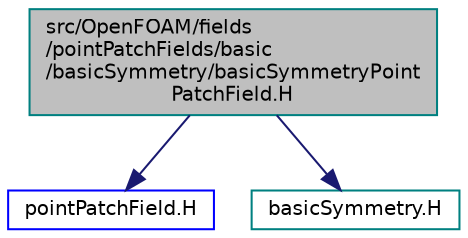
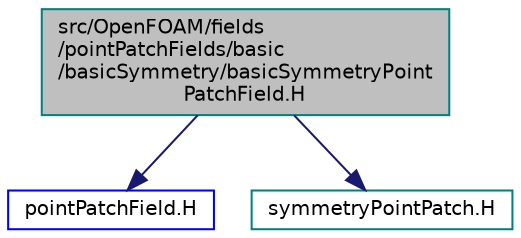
  digraph {
    node [color=teal fontname=Helvetica fontsize=10 shape=record]
    edge [color=midnightblue fontname=Helvetica fontsize=10 labelfontname=Helvetica labelfontsize=10 style=solid]
    n1 [fillcolor=grey75 fontcolor=black height=0.2 label="src/OpenFOAM/fields\l/pointPatchFields/basic\l/basicSymmetry/basicSymmetryPoint\lPatchField.H" style=filled width=0.4]
    n2 [color=blue height=0.2 label="pointPatchField.H" width=0.4]
-   n3 [height=0.2 label="basicSymmetry.H" width=0.4]
+   n3 [height=0.2 label="symmetryPointPatch.H" width=0.4]
    n1 -> n2
    n1 -> n3
  }
